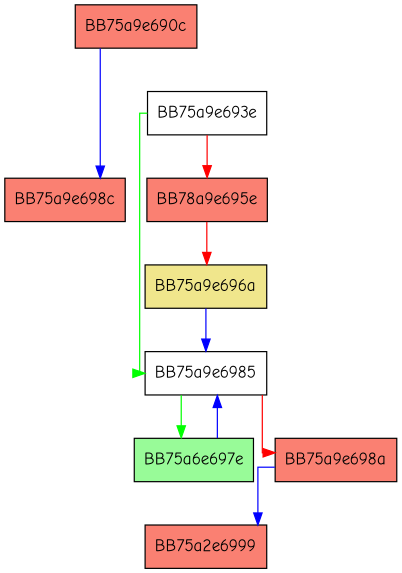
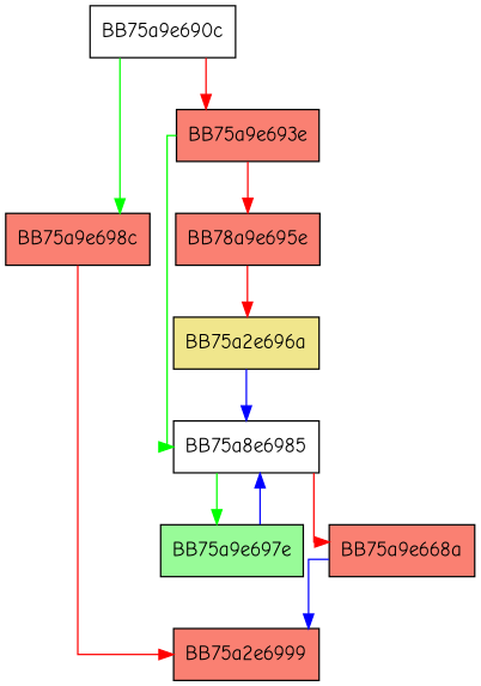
  digraph {
    fontname="Comic Neue"
    splines=ortho
    node [fillcolor=salmon fontname="Comic Neue" shape=box style=filled]
    edge [color=red fontname="Comic Neue"]
-   BB75a9e690c
+   BB75a9e690c [fillcolor=white]
    BB75a9e698c
-   BB75a9e693e [fillcolor=white]
+   BB75a9e693e
    n4 [label=BB75a2e6999]
    n5 [label=BB78a9e695e]
-   BB75a9e6985 [fillcolor=white]
-   BB75a9e696a [fillcolor=khaki]
-   BB75a9e697e [fillcolor=palegreen label=BB75a6e697e]
-   BB75a9e698a
-   BB75a9e690c -> BB75a9e698c [color=blue]
+   BB75a9e6985 [fillcolor=white label=BB75a8e6985]
+   BB75a9e696a [fillcolor=khaki label=BB75a2e696a]
+   BB75a9e697e [fillcolor=palegreen]
+   BB75a9e698a [label=BB75a9e668a]
+   BB75a9e690c -> BB75a9e698c [color=green]
+   BB75a9e690c -> BB75a9e693e
+   BB75a9e698c -> n4
    BB75a9e693e -> n5
    BB75a9e693e -> BB75a9e6985 [color=green]
    n5 -> BB75a9e696a
    BB75a9e6985 -> BB75a9e697e [color=green]
    BB75a9e6985 -> BB75a9e698a
    BB75a9e696a -> BB75a9e6985 [color=blue]
    BB75a9e697e -> BB75a9e6985 [color=blue]
    BB75a9e698a -> n4 [color=blue]
  }
